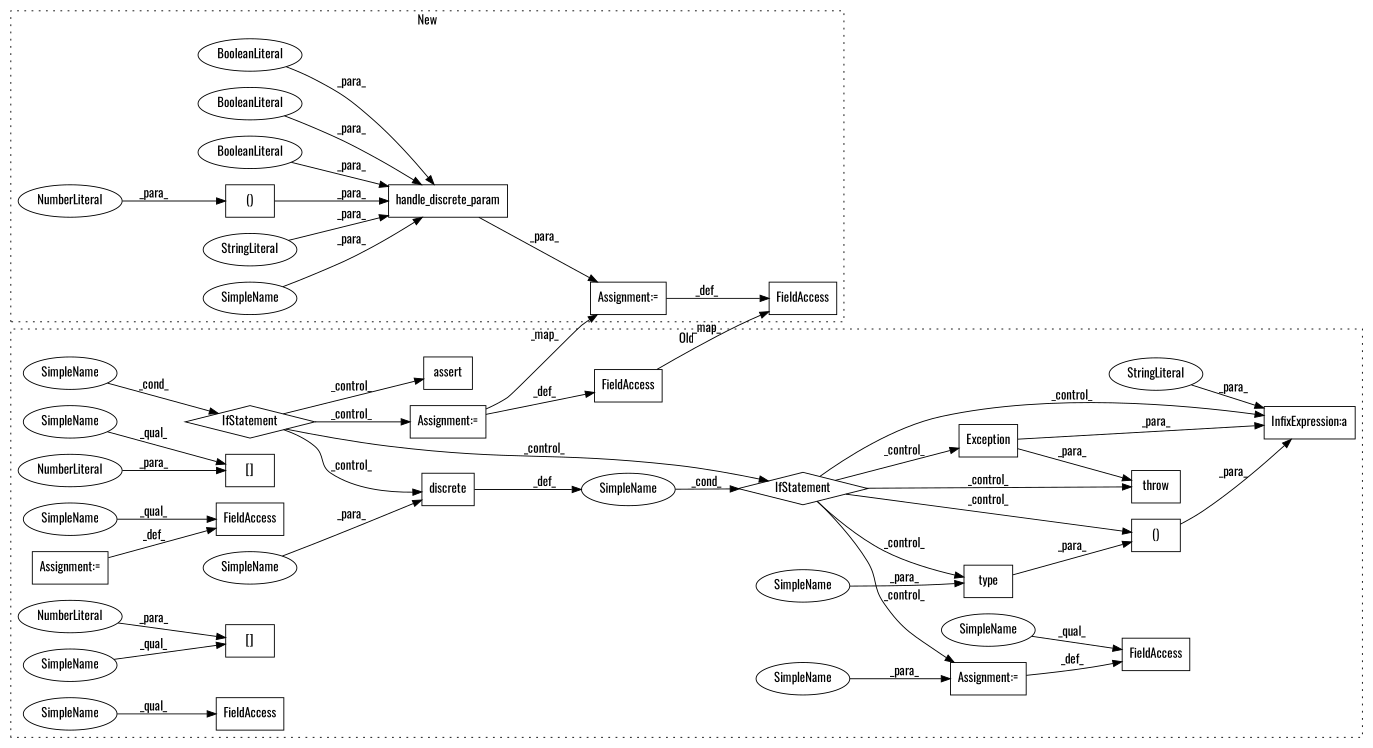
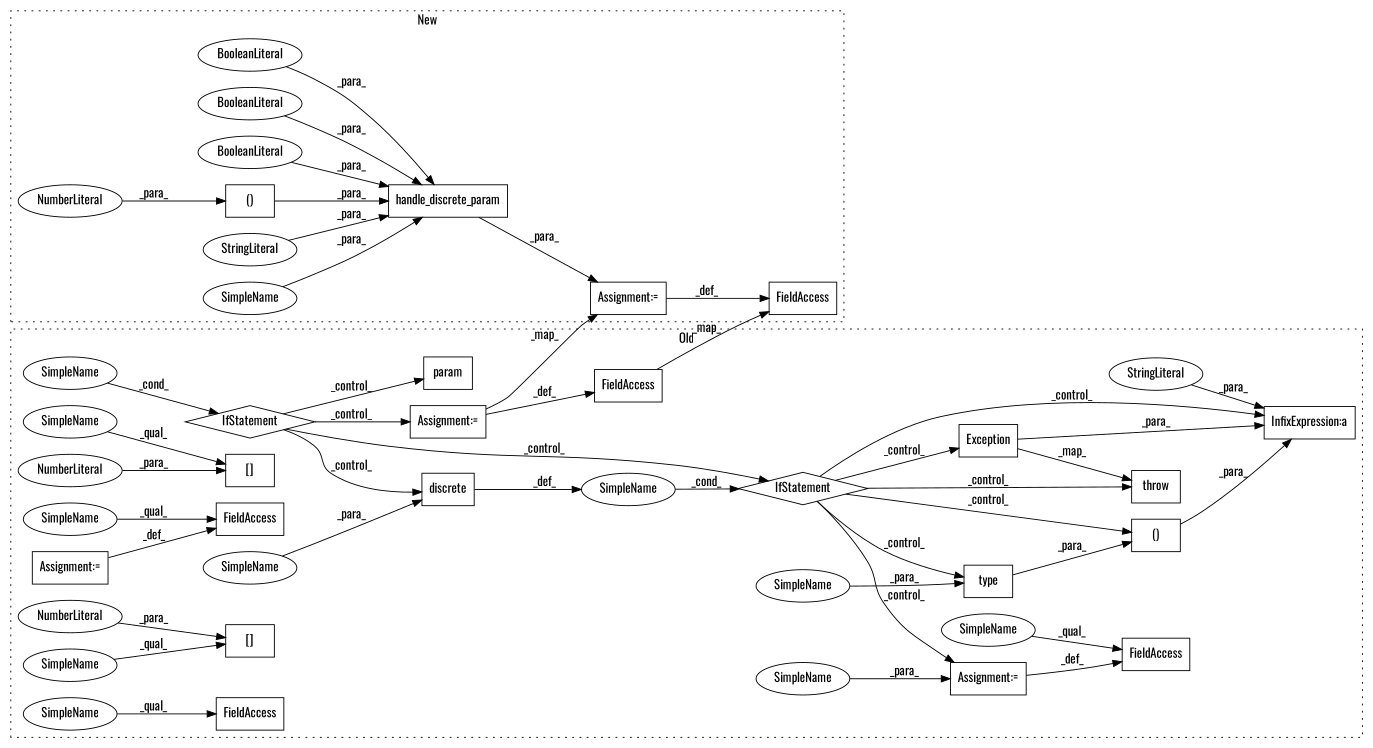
  digraph {
    fontname=Oswald
    rankdir=LR
    node [a=42 fontname=Oswald l=1 s=15868 shape=box]
    edge [fontname=Oswald]
    n1 [a=106 l=38 label="()" s=16741]
    n2 [a=32 l="5,1" label=type s="16765,16778"]
    n3 [a=32 l="11,1" label=discrete s="16500,16539"]
    n4 [a=27 l=10 label="InfixExpression:a" s=16731]
    n5 [a=25 l="4,2" label=IfStatement s="16496,16540" shape=diamond]
    n6 [a=2 l="9,1" label="[]" s="16119,16129"]
    n7 [a=25 l="4,2" label=IfStatement s="15923,15953" shape=diamond]
-   n8 [a=32 l="10,1" label=assert s="16295,16439"]
+   n8 [a=32 l="10,1" label=param s="16295,16439"]
    n9 [a=2 l="9,1" label="[]" s="16131,16141"]
    n10 [a=34 label=NumberLiteral s=16128 shape=ellipse]
    n11 [a=34 label=NumberLiteral s=16140 shape=ellipse]
    n12 [label=SimpleName shape=ellipse l="" s=""]
    n13 [label=SimpleName shape=ellipse l="" s=""]
    n14 [a=45 l=121 label=StringLiteral s=16610 shape=ellipse]
    n15 [a=32 l="10,2" label=Exception s="16600,16779"]
    n16 [a=53 l=6 label=throw s=16594]
    n17 [a=7 label="Assignment:=" s=16563]
    n18 [a=22 l=13 label=FieldAccess s=16550]
    n19 [a=22 l=13 label=FieldAccess s=16097]
    n20 [a=22 l=13 label=FieldAccess s=16169]
    n21 [a=22 l=13 label=FieldAccess]
    n22 [a=7 label="Assignment:=" s=16110]
    n23 [a=7 label="Assignment:=" s=15881]
    n24 [l=4 label=SimpleName shape=ellipse]
    n25 [l=4 label=SimpleName s=16550 shape=ellipse]
    n26 [l=4 label=SimpleName s=16169 shape=ellipse]
    n27 [l=8 label=SimpleName s=16770 shape=ellipse]
    n28 [l=8 label=SimpleName s=16511 shape=ellipse]
    n29 [l=8 label=SimpleName s=16119 shape=ellipse]
    n30 [l=8 label=SimpleName s=16131 shape=ellipse]
    n31 [l=8 label=SimpleName s=16564 shape=ellipse]
    n32 [a=32 l="22,1" label=handle_discrete_param s="15846,15926"]
    n33 [a=106 l=17 label="()" s=15893]
    n34 [a=9 l=4 label=BooleanLiteral s=15912 shape=ellipse]
    n35 [a=9 l=4 label=BooleanLiteral s=15922 shape=ellipse]
    n36 [a=9 l=4 label=BooleanLiteral s=15917 shape=ellipse]
    n37 [a=34 l=3 label=NumberLiteral s=15907 shape=ellipse]
    n38 [a=45 l=10 label=StringLiteral s=15877 shape=ellipse]
    n39 [a=22 l=13 label=FieldAccess s=15821]
    n40 [a=7 label="Assignment:=" s=15834]
    n41 [l=8 label=SimpleName shape=ellipse]
    subgraph cluster_1 {
      label=Old
      style=dotted
      n1
      n2
      n3
      n4
      n5
      n6
      n7
      n8
      n9
      n10
      n11
      n12
      n13
      n14
      n15
      n16
      n17
      n18
      n19
      n20
      n21
      n22
      n23
      n24
      n25
      n26
      n27
      n28
      n29
      n30
      n31
    }
    subgraph cluster_2 {
      label=New
      style=dotted
      n32
      n33
      n34
      n35
      n36
      n37
      n38
      n39
      n40
      n41
    }
    n1 -> n4 [label=_para_]
    n2 -> n1 [label=_para_]
    n3 -> n13 [label=_def_]
    n5 -> n1 [label=_control_]
    n5 -> n2 [label=_control_]
    n5 -> n4 [label=_control_]
    n5 -> n15 [label=_control_]
    n5 -> n16 [label=_control_]
    n5 -> n17 [label=_control_]
    n7 -> n3 [label=_control_]
    n7 -> n5 [label=_control_]
    n7 -> n8 [label=_control_]
    n7 -> n22 [label=_control_]
    n10 -> n6 [label=_para_]
    n11 -> n9 [label=_para_]
    n12 -> n7 [label=_cond_]
    n13 -> n5 [label=_cond_]
    n14 -> n4 [label=_para_]
    n15 -> n4 [label=_para_]
-   n15 -> n16 [label=_para_]
+   n15 -> n16 [label=_map_]
    n17 -> n18 [label=_def_]
    n19 -> n39 [label=_map_]
    n22 -> n19 [label=_def_]
    n22 -> n40 [label=_map_]
    n23 -> n21 [label=_def_]
    n24 -> n21 [label=_qual_]
    n25 -> n18 [label=_qual_]
    n26 -> n20 [label=_qual_]
    n27 -> n2 [label=_para_]
    n28 -> n3 [label=_para_]
    n29 -> n6 [label=_qual_]
    n30 -> n9 [label=_qual_]
    n31 -> n17 [label=_para_]
    n32 -> n40 [label=_para_]
    n33 -> n32 [label=_para_]
    n34 -> n32 [label=_para_]
    n35 -> n32 [label=_para_]
    n36 -> n32 [label=_para_]
    n37 -> n33 [label=_para_]
    n38 -> n32 [label=_para_]
    n40 -> n39 [label=_def_]
    n41 -> n32 [label=_para_]
  }
